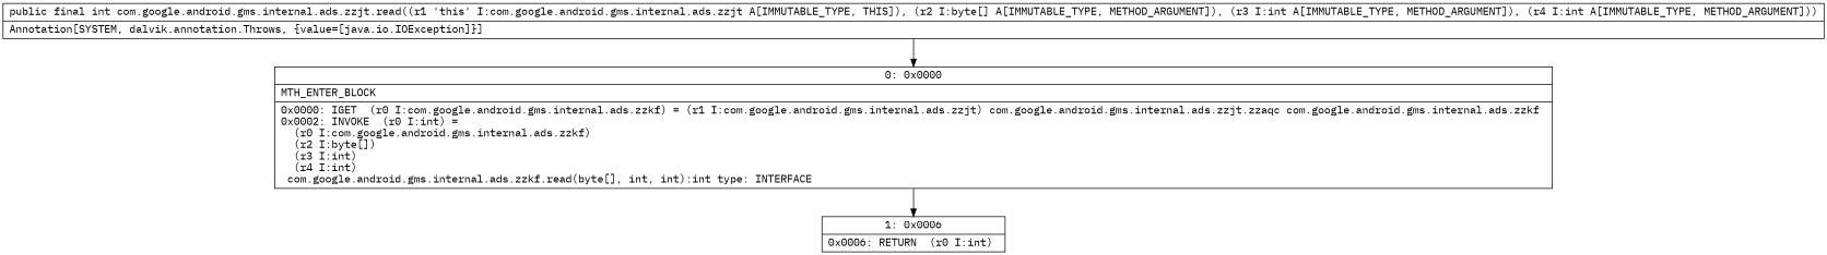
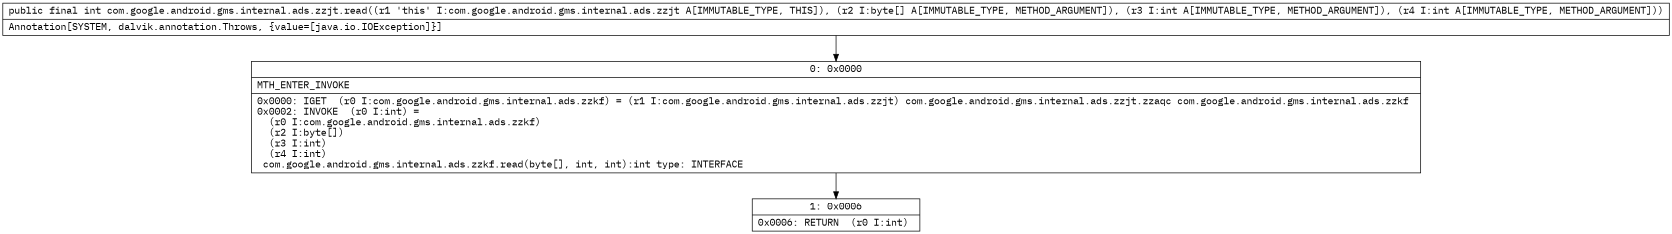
  digraph {
    fontname="IBM Plex Mono"
    node [shape=record fontname="IBM Plex Mono"]
    edge [fontname="IBM Plex Mono"]
-   n1 [label="{0\:\ 0x0000|MTH_ENTER_BLOCK\l|0x0000: IGET  (r0 I:com.google.android.gms.internal.ads.zzkf) = (r1 I:com.google.android.gms.internal.ads.zzjt) com.google.android.gms.internal.ads.zzjt.zzaqc com.google.android.gms.internal.ads.zzkf \l0x0002: INVOKE  (r0 I:int) = \l  (r0 I:com.google.android.gms.internal.ads.zzkf)\l  (r2 I:byte[])\l  (r3 I:int)\l  (r4 I:int)\l com.google.android.gms.internal.ads.zzkf.read(byte[], int, int):int type: INTERFACE \l}"]
+   n1 [label="{0\:\ 0x0000|MTH_ENTER_INVOKE\l|0x0000: IGET  (r0 I:com.google.android.gms.internal.ads.zzkf) = (r1 I:com.google.android.gms.internal.ads.zzjt) com.google.android.gms.internal.ads.zzjt.zzaqc com.google.android.gms.internal.ads.zzkf \l0x0002: INVOKE  (r0 I:int) = \l  (r0 I:com.google.android.gms.internal.ads.zzkf)\l  (r2 I:byte[])\l  (r3 I:int)\l  (r4 I:int)\l com.google.android.gms.internal.ads.zzkf.read(byte[], int, int):int type: INTERFACE \l}"]
    n2 [label="{1\:\ 0x0006|0x0006: RETURN  (r0 I:int) \l}"]
    n3 [label="{public final int com.google.android.gms.internal.ads.zzjt.read((r1 'this' I:com.google.android.gms.internal.ads.zzjt A[IMMUTABLE_TYPE, THIS]), (r2 I:byte[] A[IMMUTABLE_TYPE, METHOD_ARGUMENT]), (r3 I:int A[IMMUTABLE_TYPE, METHOD_ARGUMENT]), (r4 I:int A[IMMUTABLE_TYPE, METHOD_ARGUMENT]))  | Annotation[SYSTEM, dalvik.annotation.Throws, \{value=[java.io.IOException]\}]\l}"]
    n1 -> n2
    n3 -> n1
  }
